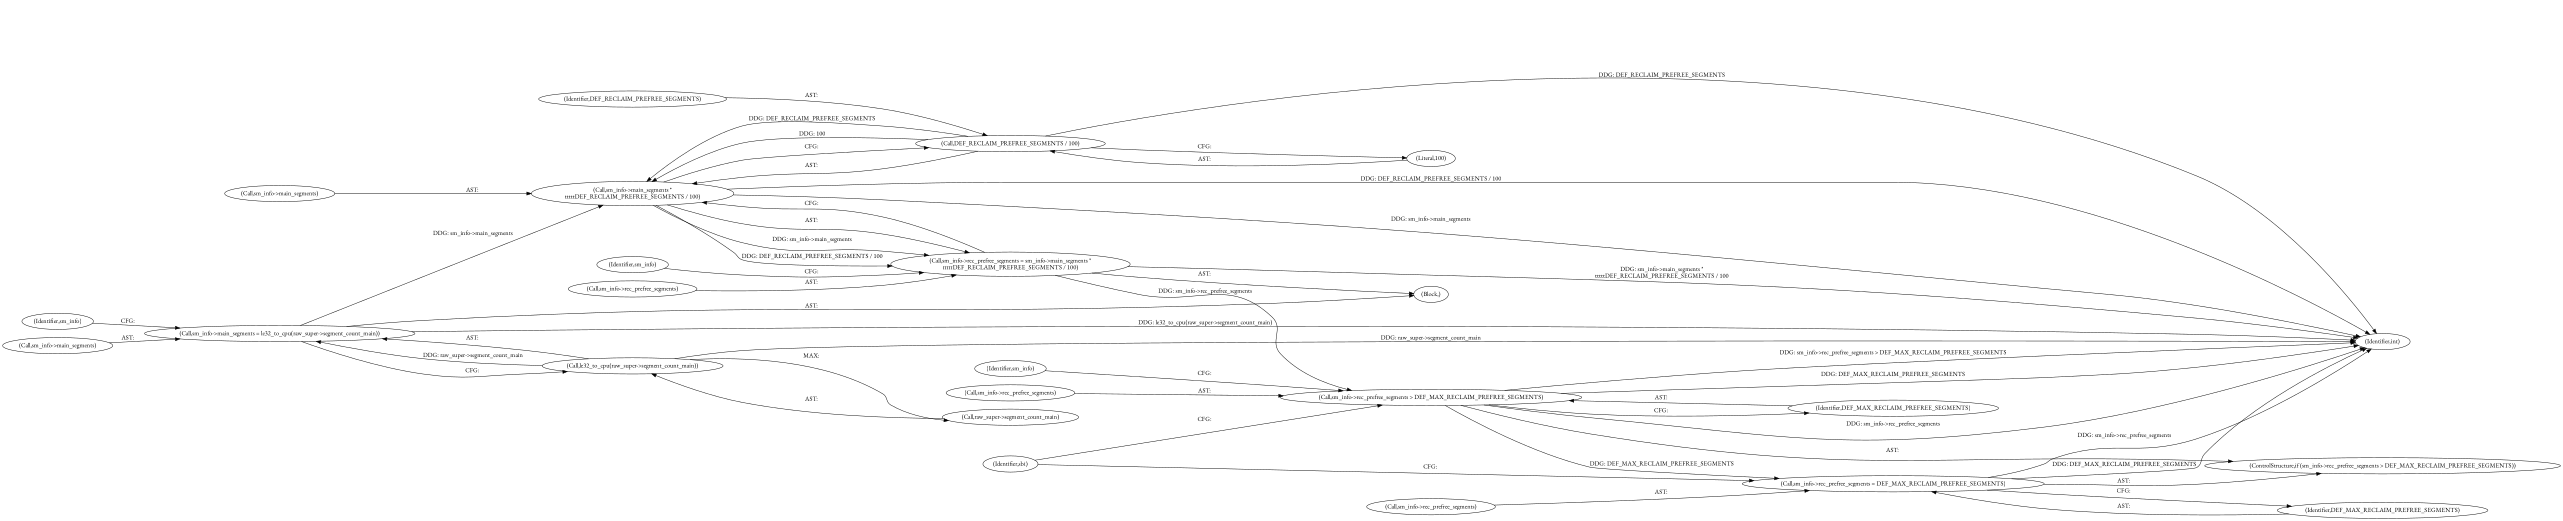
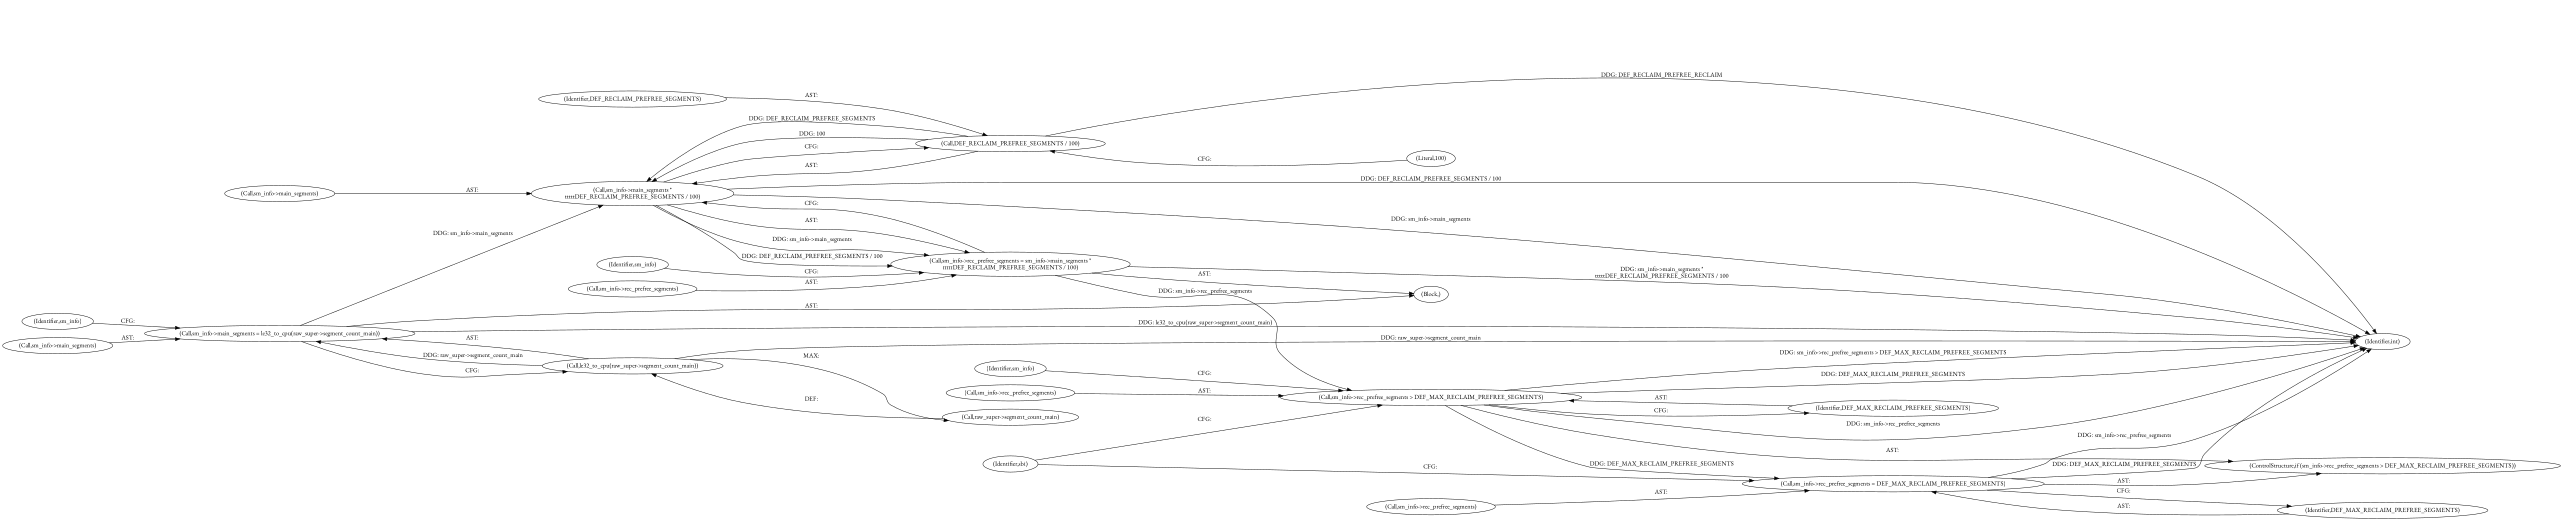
  digraph {
    fontname="EB Garamond"
    rankdir=LR
    node [fontname="EB Garamond"]
    edge [fontname="EB Garamond"]
    n1 [label="(Call,sm_info->main_segments *\n\t\t\t\t\tDEF_RECLAIM_PREFREE_SEGMENTS / 100)"]
    n2 [label="(Call,DEF_RECLAIM_PREFREE_SEGMENTS / 100)"]
    n3 [label="(Call,sm_info->rec_prefree_segments = sm_info->main_segments *\n\t\t\t\t\tDEF_RECLAIM_PREFREE_SEGMENTS / 100)"]
    n4 [label="(Identifier,int)"]
    n5 [label="(Literal,100)"]
    n6 [label="(Block,)"]
    n7 [label="(Call,sm_info->rec_prefree_segments > DEF_MAX_RECLAIM_PREFREE_SEGMENTS)"]
    n8 [label="(Call,sm_info->main_segments = le32_to_cpu(raw_super->segment_count_main))"]
    n9 [label="(Call,le32_to_cpu(raw_super->segment_count_main))"]
    n10 [label="(Call,raw_super->segment_count_main)"]
    n11 [label="(Call,sm_info->rec_prefree_segments = DEF_MAX_RECLAIM_PREFREE_SEGMENTS)"]
    n12 [label="(ControlStructure,if (sm_info->rec_prefree_segments > DEF_MAX_RECLAIM_PREFREE_SEGMENTS))"]
    n13 [label="(Identifier,DEF_MAX_RECLAIM_PREFREE_SEGMENTS)"]
    n14 [label="(Identifier,DEF_MAX_RECLAIM_PREFREE_SEGMENTS)"]
    n15 [label="(Identifier,sm_info)"]
    n16 [label="(Identifier,sm_info)"]
    n17 [label="(Identifier,sbi)"]
    n18 [label="(Identifier,DEF_RECLAIM_PREFREE_SEGMENTS)"]
    n19 [label="(Call,sm_info->rec_prefree_segments)"]
    n20 [label="(Identifier,sm_info)"]
    n21 [label="(Call,sm_info->main_segments)"]
    n22 [label="(Call,sm_info->main_segments)"]
    n23 [label="(Call,sm_info->rec_prefree_segments)"]
    n24 [label="(Call,sm_info->rec_prefree_segments)"]
    n1 -> n2 [label="CFG: "]
    n1 -> n3 [label="AST: "]
    n1 -> n3 [label="DDG: sm_info->main_segments"]
    n1 -> n3 [label="DDG: DEF_RECLAIM_PREFREE_SEGMENTS / 100"]
    n1 -> n4 [label="DDG: sm_info->main_segments"]
    n1 -> n4 [label="DDG: DEF_RECLAIM_PREFREE_SEGMENTS / 100"]
    n2 -> n1 [label="AST: "]
    n2 -> n1 [label="DDG: DEF_RECLAIM_PREFREE_SEGMENTS"]
    n2 -> n1 [label="DDG: 100"]
-   n2 -> n4 [label="DDG: DEF_RECLAIM_PREFREE_SEGMENTS"]
-   n2 -> n5 [label="CFG: "]
+   n2 -> n4 [label="DDG: DEF_RECLAIM_PREFREE_RECLAIM"]
    n3 -> n1 [label="CFG: "]
    n3 -> n4 [label="DDG: sm_info->main_segments *\n\t\t\t\t\tDEF_RECLAIM_PREFREE_SEGMENTS / 100"]
    n3 -> n6 [label="AST: "]
    n3 -> n7 [label="DDG: sm_info->rec_prefree_segments"]
-   n5 -> n2 [label="AST: "]
+   n5 -> n2 [label="CFG: "]
    n7 -> n4 [label="DDG: DEF_MAX_RECLAIM_PREFREE_SEGMENTS"]
    n7 -> n4 [label="DDG: sm_info->rec_prefree_segments"]
    n7 -> n4 [label="DDG: sm_info->rec_prefree_segments > DEF_MAX_RECLAIM_PREFREE_SEGMENTS"]
    n7 -> n11 [label="DDG: DEF_MAX_RECLAIM_PREFREE_SEGMENTS"]
    n7 -> n12 [label="AST: "]
    n7 -> n13 [label="CFG: "]
    n8 -> n1 [label="DDG: sm_info->main_segments"]
    n8 -> n4 [label="DDG: le32_to_cpu(raw_super->segment_count_main)"]
    n8 -> n6 [label="AST: "]
    n8 -> n9 [label="CFG: "]
    n9 -> n4 [label="DDG: raw_super->segment_count_main"]
    n9 -> n8 [label="AST: "]
    n9 -> n8 [label="DDG: raw_super->segment_count_main"]
    n9 -> n10 [label="MAX: "]
-   n10 -> n9 [label="AST: "]
+   n10 -> n9 [label="DEF: "]
    n11 -> n4 [label="DDG: sm_info->rec_prefree_segments"]
    n11 -> n4 [label="DDG: DEF_MAX_RECLAIM_PREFREE_SEGMENTS"]
    n11 -> n12 [label="AST: "]
    n11 -> n14 [label="CFG: "]
    n13 -> n7 [label="AST: "]
    n14 -> n11 [label="AST: "]
    n15 -> n8 [label="CFG: "]
    n16 -> n3 [label="CFG: "]
    n17 -> n7 [label="CFG: "]
    n17 -> n11 [label="CFG: "]
    n18 -> n2 [label="AST: "]
    n19 -> n3 [label="AST: "]
    n20 -> n7 [label="CFG: "]
    n21 -> n1 [label="AST: "]
    n22 -> n8 [label="AST: "]
    n23 -> n7 [label="AST: "]
    n24 -> n11 [label="AST: "]
  }
